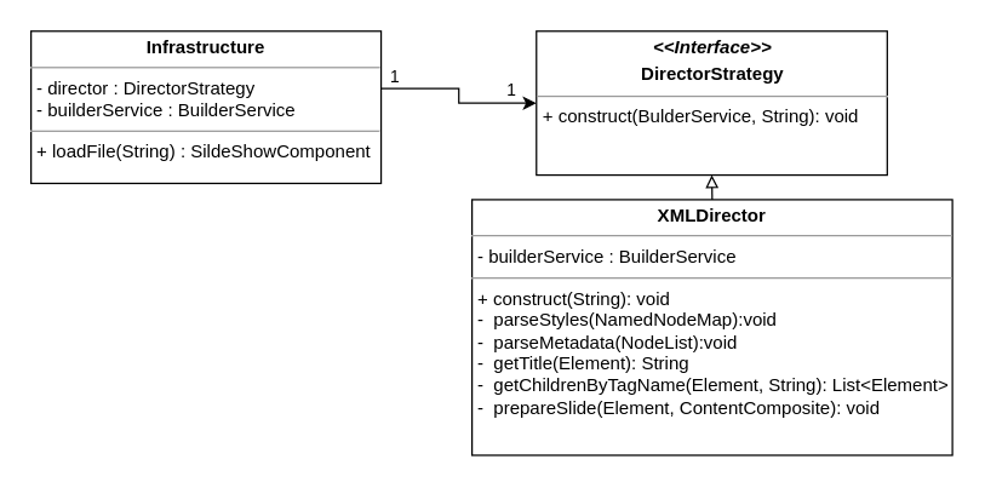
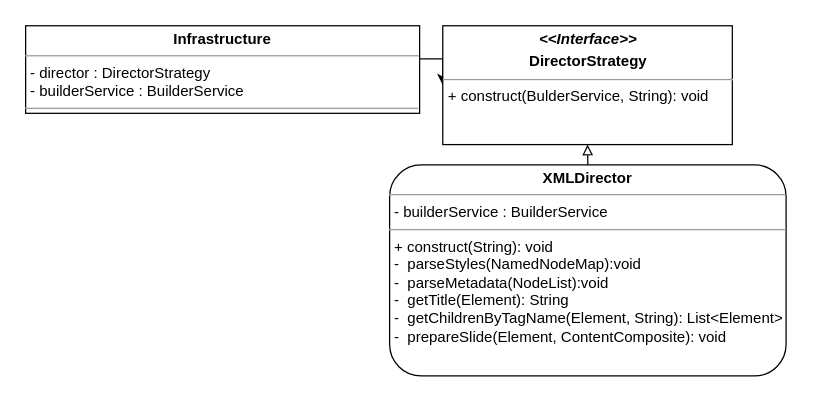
  <mxCell id="0" />
  <mxCell id="1" parent="0" />
  <mxCell id="2" style="edgeStyle=orthogonalEdgeStyle;rounded=0;jumpStyle=arc;jumpSize=12;orthogonalLoop=1;jettySize=auto;html=1;entryX=0;entryY=0.5;entryDx=0;entryDy=0;startArrow=none;startFill=0;endArrow=classic;endFill=1;exitX=1.001;exitY=0.377;exitDx=0;exitDy=0;exitPerimeter=0;" edge="1" parent="1" source="5" target="6"><mxGeometry relative="1" as="geometry" /></mxCell>
  <mxCell id="3" value="1" style="edgeLabel;html=1;align=center;verticalAlign=middle;resizable=0;points=[];" vertex="1" connectable="0" parent="2"><mxGeometry x="-0.66" relative="1" as="geometry"><mxPoint x="-11" y="-8" as="offset" /></mxGeometry></mxCell>
  <mxCell id="4" value="1" style="edgeLabel;html=1;align=center;verticalAlign=middle;resizable=0;points=[];" vertex="1" connectable="0" parent="2"><mxGeometry x="0.558" relative="1" as="geometry"><mxPoint x="8" y="-9" as="offset" /></mxGeometry></mxCell>
- <mxCell id="5" value="&lt;p style=&quot;margin:0px;margin-top:4px;text-align:center;&quot;&gt;&lt;b&gt;Infrastructure&lt;/b&gt;&lt;/p&gt;&lt;hr size=&quot;1&quot;&gt;&lt;p style=&quot;margin:0px;margin-left:4px;&quot;&gt;- director : DirectorStrategy&lt;br&gt;&lt;/p&gt;&lt;p style=&quot;margin:0px;margin-left:4px;&quot;&gt;- builderService : BuilderService&lt;br style=&quot;padding: 0px; margin: 0px;&quot;&gt;&lt;/p&gt;&lt;hr size=&quot;1&quot;&gt;&lt;p style=&quot;margin:0px;margin-left:4px;&quot;&gt;&lt;span style=&quot;background-color: initial;&quot;&gt;+ loadFile(String) : SildeShowComponent&lt;/span&gt;&lt;/p&gt;&lt;p style=&quot;margin:0px;margin-left:4px;&quot;&gt;&lt;br&gt;&lt;/p&gt;&lt;p style=&quot;margin:0px;margin-left:4px;&quot;&gt;&lt;br&gt;&lt;/p&gt;" style="verticalAlign=top;align=left;overflow=fill;fontSize=12;fontFamily=Helvetica;html=1;" vertex="1" parent="1"><mxGeometry x="20" y="20" width="231" height="100.5" as="geometry" /></mxCell>
+ <mxCell id="5" value="&lt;p style=&quot;margin:0px;margin-top:4px;text-align:center;&quot;&gt;&lt;b&gt;Infrastructure&lt;/b&gt;&lt;/p&gt;&lt;hr size=&quot;1&quot;&gt;&lt;p style=&quot;margin:0px;margin-left:4px;&quot;&gt;- director : DirectorStrategy&lt;br&gt;&lt;/p&gt;&lt;p style=&quot;margin:0px;margin-left:4px;&quot;&gt;- builderService : BuilderService&lt;br style=&quot;padding: 0px; margin: 0px;&quot;&gt;&lt;/p&gt;&lt;hr size=&quot;1&quot;&gt;&lt;p style=&quot;margin:0px;margin-left:4px;&quot;&gt;&lt;span style=&quot;background-color: initial;&quot;&gt;+ loadFile(String) : SildeShowComponent&lt;/span&gt;&lt;/p&gt;&lt;p style=&quot;margin:0px;margin-left:4px;&quot;&gt;&lt;br&gt;&lt;/p&gt;&lt;p style=&quot;margin:0px;margin-left:4px;&quot;&gt;&lt;br&gt;&lt;/p&gt;" style="verticalAlign=top;align=left;overflow=fill;fontSize=12;fontFamily=Helvetica;html=1;" vertex="1" parent="1"><mxGeometry x="20" y="20" width="315" height="70" as="geometry" /></mxCell>
  <mxCell id="6" value="&lt;p style=&quot;margin:0px;margin-top:4px;text-align:center;&quot;&gt;&lt;b&gt;&lt;i&gt;&amp;lt;&amp;lt;Interface&amp;gt;&amp;gt;&lt;/i&gt;&lt;/b&gt;&lt;/p&gt;&lt;p style=&quot;margin:0px;margin-top:4px;text-align:center;&quot;&gt;&lt;b&gt;DirectorStrategy&lt;/b&gt;&lt;/p&gt;&lt;hr size=&quot;1&quot;&gt;&lt;p style=&quot;margin:0px;margin-left:4px;&quot;&gt;&lt;/p&gt;&lt;p style=&quot;margin:0px;margin-left:4px;&quot;&gt;&lt;span style=&quot;background-color: initial;&quot;&gt;+ construct(BulderService, String): void&lt;/span&gt;&lt;/p&gt;" style="verticalAlign=top;align=left;overflow=fill;fontSize=12;fontFamily=Helvetica;html=1;" vertex="1" parent="1"><mxGeometry x="353.5" y="20" width="231.5" height="95" as="geometry" /></mxCell>
  <mxCell id="7" style="edgeStyle=orthogonalEdgeStyle;rounded=0;orthogonalLoop=1;jettySize=auto;html=1;entryX=0.5;entryY=1;entryDx=0;entryDy=0;endArrow=block;endFill=0;exitX=0.5;exitY=0;exitDx=0;exitDy=0;" edge="1" parent="1" source="8" target="6"><mxGeometry relative="1" as="geometry" /></mxCell>
- <mxCell id="8" value="&lt;p style=&quot;margin:0px;margin-top:4px;text-align:center;&quot;&gt;&lt;b style=&quot;background-color: initial;&quot;&gt;XMLDirector&lt;/b&gt;&lt;br&gt;&lt;/p&gt;&lt;hr size=&quot;1&quot;&gt;&lt;p style=&quot;margin:0px;margin-left:4px;&quot;&gt;- builderService : BuilderService&lt;/p&gt;&lt;hr size=&quot;1&quot;&gt;&lt;p style=&quot;margin:0px;margin-left:4px;&quot;&gt;&lt;span style=&quot;background-color: initial;&quot;&gt;+ construct(String): void&lt;br&gt;&lt;/span&gt;&lt;/p&gt;&lt;p style=&quot;margin:0px;margin-left:4px;&quot;&gt;&lt;span style=&quot;background-color: initial;&quot;&gt;-&amp;nbsp; parseStyles(NamedNodeMap):void&lt;/span&gt;&lt;/p&gt;&lt;p style=&quot;margin:0px;margin-left:4px;&quot;&gt;&lt;span style=&quot;background-color: initial;&quot;&gt;-&amp;nbsp; parseMetadata(NodeList):void&lt;/span&gt;&lt;/p&gt;&lt;p style=&quot;margin:0px;margin-left:4px;&quot;&gt;&lt;span style=&quot;background-color: initial;&quot;&gt;-&amp;nbsp; getTitle(Element): String&lt;/span&gt;&lt;/p&gt;&lt;p style=&quot;margin:0px;margin-left:4px;&quot;&gt;-&amp;nbsp; getChildrenByTagName(Element, String): List&amp;lt;Element&amp;gt;&lt;/p&gt;&lt;p style=&quot;margin:0px;margin-left:4px;&quot;&gt;-&amp;nbsp; prepareSlide(Element, ContentComposite): void&lt;/p&gt;" style="verticalAlign=top;align=left;overflow=fill;fontSize=12;fontFamily=Helvetica;html=1;" vertex="1" parent="1"><mxGeometry x="311" y="131.25" width="317" height="168.75" as="geometry" /></mxCell>
+ <mxCell id="8" value="&lt;p style=&quot;margin:0px;margin-top:4px;text-align:center;&quot;&gt;&lt;b style=&quot;background-color: initial;&quot;&gt;XMLDirector&lt;/b&gt;&lt;br&gt;&lt;/p&gt;&lt;hr size=&quot;1&quot;&gt;&lt;p style=&quot;margin:0px;margin-left:4px;&quot;&gt;- builderService : BuilderService&lt;/p&gt;&lt;hr size=&quot;1&quot;&gt;&lt;p style=&quot;margin:0px;margin-left:4px;&quot;&gt;&lt;span style=&quot;background-color: initial;&quot;&gt;+ construct(String): void&lt;br&gt;&lt;/span&gt;&lt;/p&gt;&lt;p style=&quot;margin:0px;margin-left:4px;&quot;&gt;&lt;span style=&quot;background-color: initial;&quot;&gt;-&amp;nbsp; parseStyles(NamedNodeMap):void&lt;/span&gt;&lt;/p&gt;&lt;p style=&quot;margin:0px;margin-left:4px;&quot;&gt;&lt;span style=&quot;background-color: initial;&quot;&gt;-&amp;nbsp; parseMetadata(NodeList):void&lt;/span&gt;&lt;/p&gt;&lt;p style=&quot;margin:0px;margin-left:4px;&quot;&gt;&lt;span style=&quot;background-color: initial;&quot;&gt;-&amp;nbsp; getTitle(Element): String&lt;/span&gt;&lt;/p&gt;&lt;p style=&quot;margin:0px;margin-left:4px;&quot;&gt;-&amp;nbsp; getChildrenByTagName(Element, String): List&amp;lt;Element&amp;gt;&lt;/p&gt;&lt;p style=&quot;margin:0px;margin-left:4px;&quot;&gt;-&amp;nbsp; prepareSlide(Element, ContentComposite): void&lt;/p&gt;" style="verticalAlign=top;align=left;overflow=fill;fontSize=12;fontFamily=Helvetica;html=1;rounded=1;" vertex="1" parent="1"><mxGeometry x="311" y="131.25" width="317" height="168.75" as="geometry" /></mxCell>
